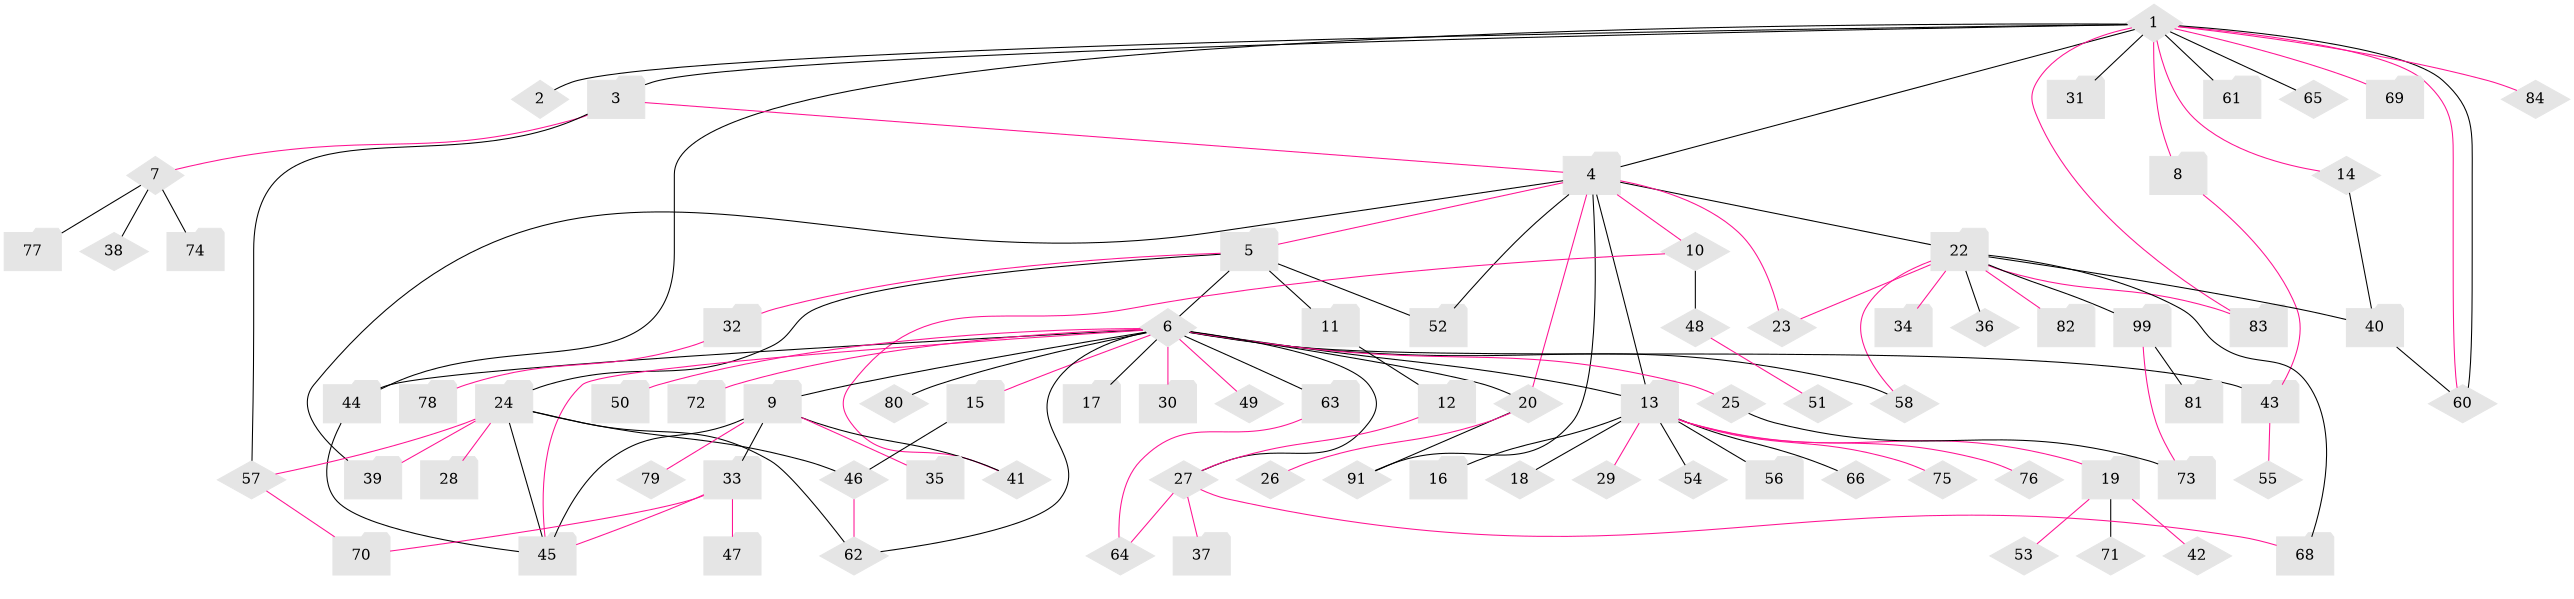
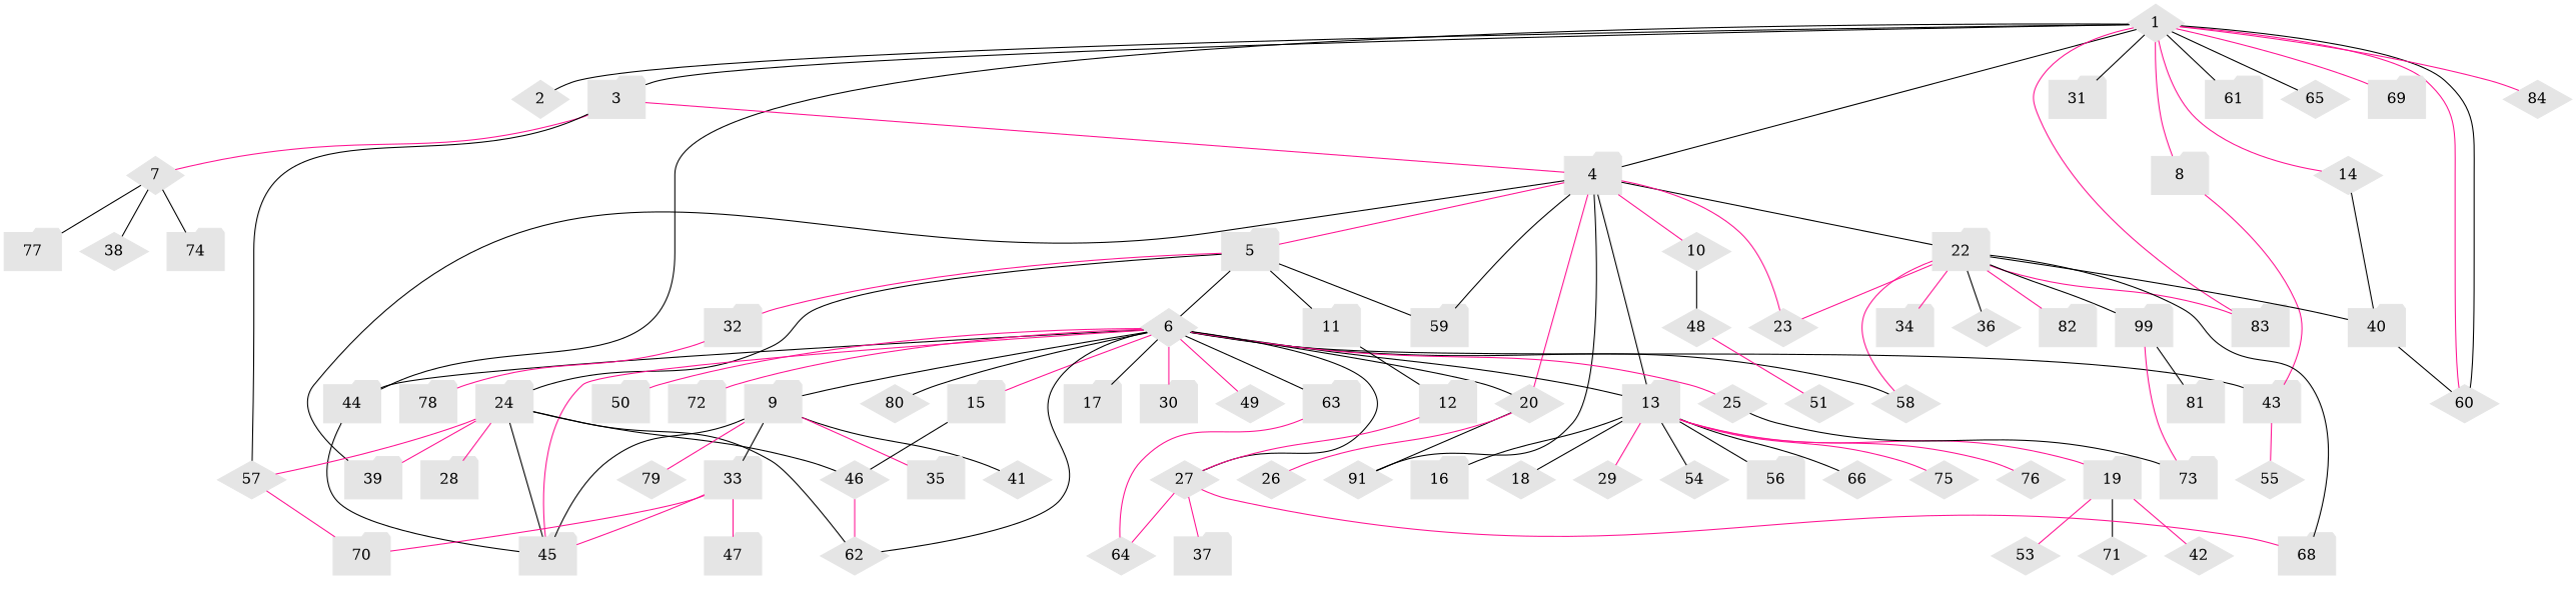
  graph {
    node [color=gray90 shape=folder style=filled]
    edge [color=black]
    1 [shape=diamond]
    2 [shape=diamond]
    3
    4
    8
    14 [shape=diamond]
    31
    44
    60 [shape=diamond]
    61
    65 [shape=diamond]
    69
    83
    84 [shape=diamond]
    7 [shape=diamond]
    57 [shape=diamond]
    5
    10 [shape=diamond]
    13
    20 [shape=diamond]
    n21 [label=91 shape=diamond]
    22
    23 [shape=diamond]
    39
-   52
+   52 [label=59]
    43
    40
    45
    38 [shape=diamond]
    74
    77
    70
    6 [shape=diamond]
    11
    24
    32
    41 [shape=diamond]
    48 [shape=diamond]
    16
    18 [shape=diamond]
    19
    29 [shape=diamond]
    54 [shape=diamond]
    56
    66 [shape=diamond]
    75 [shape=diamond]
    76 [shape=diamond]
    26 [shape=diamond]
    58 [shape=diamond]
    34
    36 [shape=diamond]
    n52 [label=99]
    68
    82
    9
    15
    17
    25 [shape=diamond]
    27 [shape=diamond]
    30
    49 [shape=diamond]
    50
    62 [shape=diamond]
    63
    72
    80 [shape=diamond]
    12
    46 [shape=diamond]
    28
    78
    33
    35
    79 [shape=diamond]
    73
    37
    64 [shape=diamond]
    55 [shape=diamond]
    47
    51 [shape=diamond]
    42 [shape=diamond]
    53 [shape=diamond]
    71 [shape=diamond]
    81
    1 -- 2
    1 -- 3
    1 -- 4
    1 -- 8 [color=deeppink]
    1 -- 14 [color=deeppink]
    1 -- 31
    1 -- 44
    1 -- 60 [color=deeppink]
    1 -- 60
    1 -- 61
    1 -- 65
    1 -- 69 [color=deeppink]
    1 -- 83 [color=deeppink]
    1 -- 84 [color=deeppink]
    3 -- 4 [color=deeppink]
    3 -- 7 [color=deeppink]
    3 -- 57
    4 -- 5 [color=deeppink]
    4 -- 10 [color=deeppink]
    4 -- 13
    4 -- 20 [color=deeppink]
    4 -- n21
    4 -- 22
    4 -- 23 [color=deeppink]
    4 -- 39
    4 -- 52
    8 -- 43 [color=deeppink]
    14 -- 40
    44 -- 45
    7 -- 38
    7 -- 74
    7 -- 77
    57 -- 70 [color=deeppink]
    5 -- 52
    5 -- 6
    5 -- 11
    5 -- 24
    5 -- 32 [color=deeppink]
-   10 -- 41 [color=deeppink]
    10 -- 48
    13 -- 16
    13 -- 18
    13 -- 19 [color=deeppink]
    13 -- 29 [color=deeppink]
    13 -- 54
    13 -- 56
    13 -- 66
    13 -- 75 [color=deeppink]
    13 -- 76 [color=deeppink]
    20 -- n21
    20 -- 26 [color=deeppink]
    22 -- 83 [color=deeppink]
    22 -- 23 [color=deeppink]
    22 -- 40
    22 -- 58 [color=deeppink]
    22 -- 34 [color=deeppink]
    22 -- 36
    22 -- n52
    22 -- 68
    22 -- 82 [color=deeppink]
    43 -- 55 [color=deeppink]
    40 -- 60
    6 -- 44
    6 -- 13
    6 -- 20
    6 -- 43
    6 -- 45 [color=deeppink]
    6 -- 58
    6 -- 9
    6 -- 15 [color=deeppink]
    6 -- 17
    6 -- 25 [color=deeppink]
    6 -- 27
    6 -- 30 [color=deeppink]
    6 -- 49 [color=deeppink]
    6 -- 50 [color=deeppink]
    6 -- 62
    6 -- 63
    6 -- 72 [color=deeppink]
    6 -- 80
    11 -- 12
    24 -- 57 [color=deeppink]
    24 -- 39 [color=deeppink]
    24 -- 45
    24 -- 62
    24 -- 46
    24 -- 28 [color=deeppink]
    32 -- 78 [color=deeppink]
    48 -- 51 [color=deeppink]
    19 -- 42 [color=deeppink]
    19 -- 53 [color=deeppink]
    19 -- 71
    n52 -- 73 [color=deeppink]
    n52 -- 81
    9 -- 45
    9 -- 41
    9 -- 33
    9 -- 35 [color=deeppink]
    9 -- 79 [color=deeppink]
    15 -- 46
    25 -- 73
    27 -- 68 [color=deeppink]
    27 -- 37 [color=deeppink]
    27 -- 64 [color=deeppink]
    63 -- 64 [color=deeppink]
    12 -- 27 [color=deeppink]
    46 -- 62 [color=deeppink]
    33 -- 45 [color=deeppink]
    33 -- 70 [color=deeppink]
    33 -- 47 [color=deeppink]
  }
